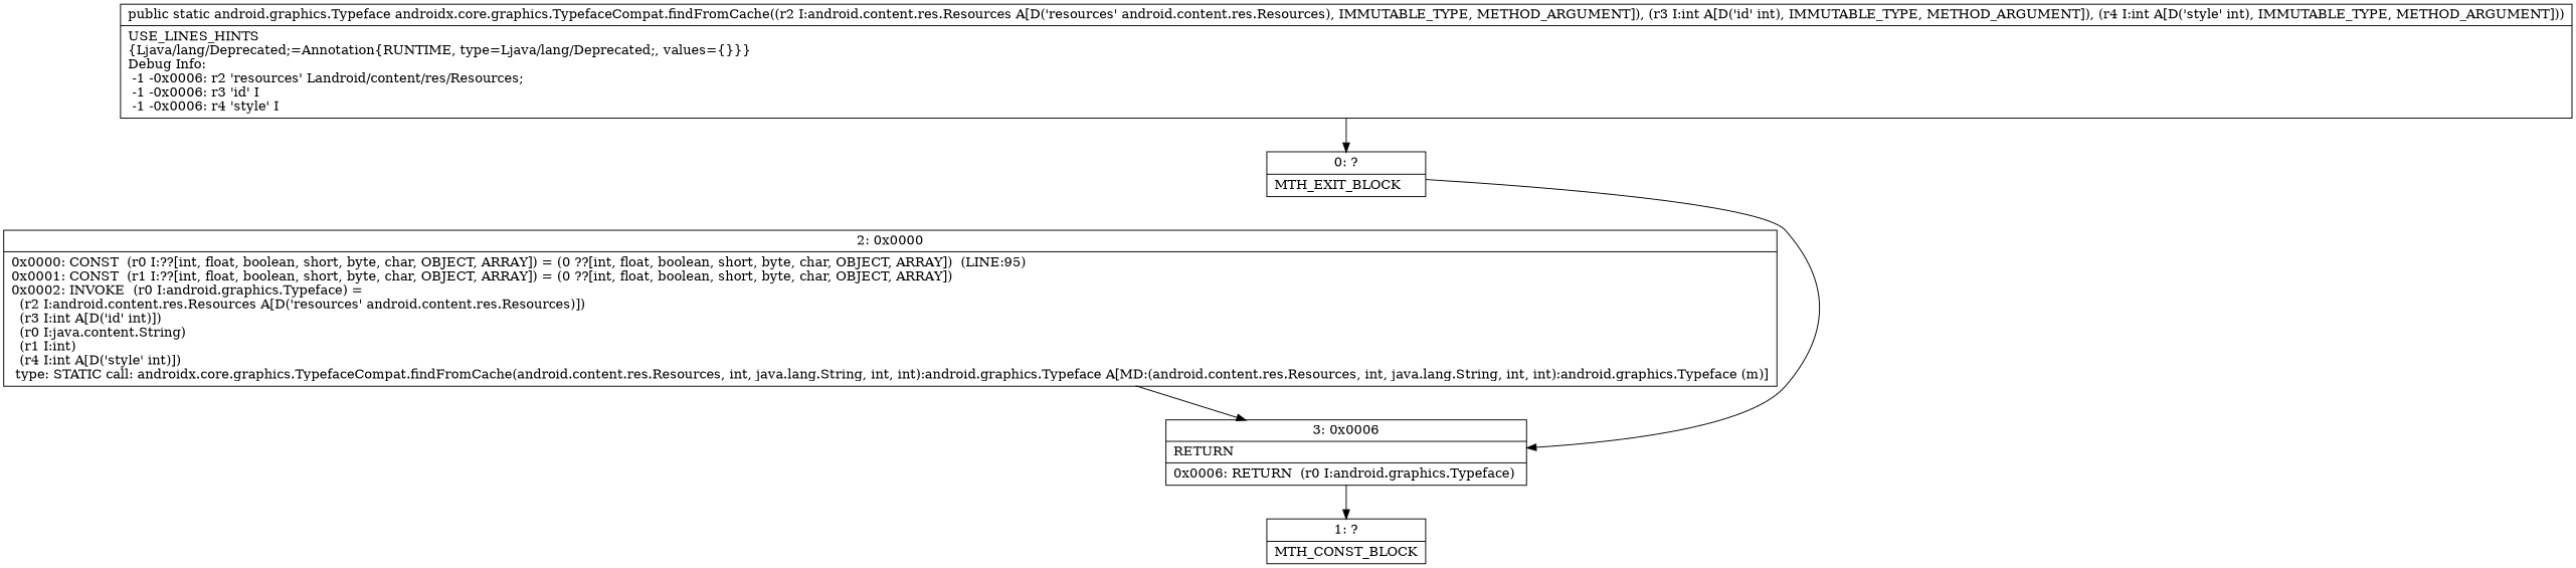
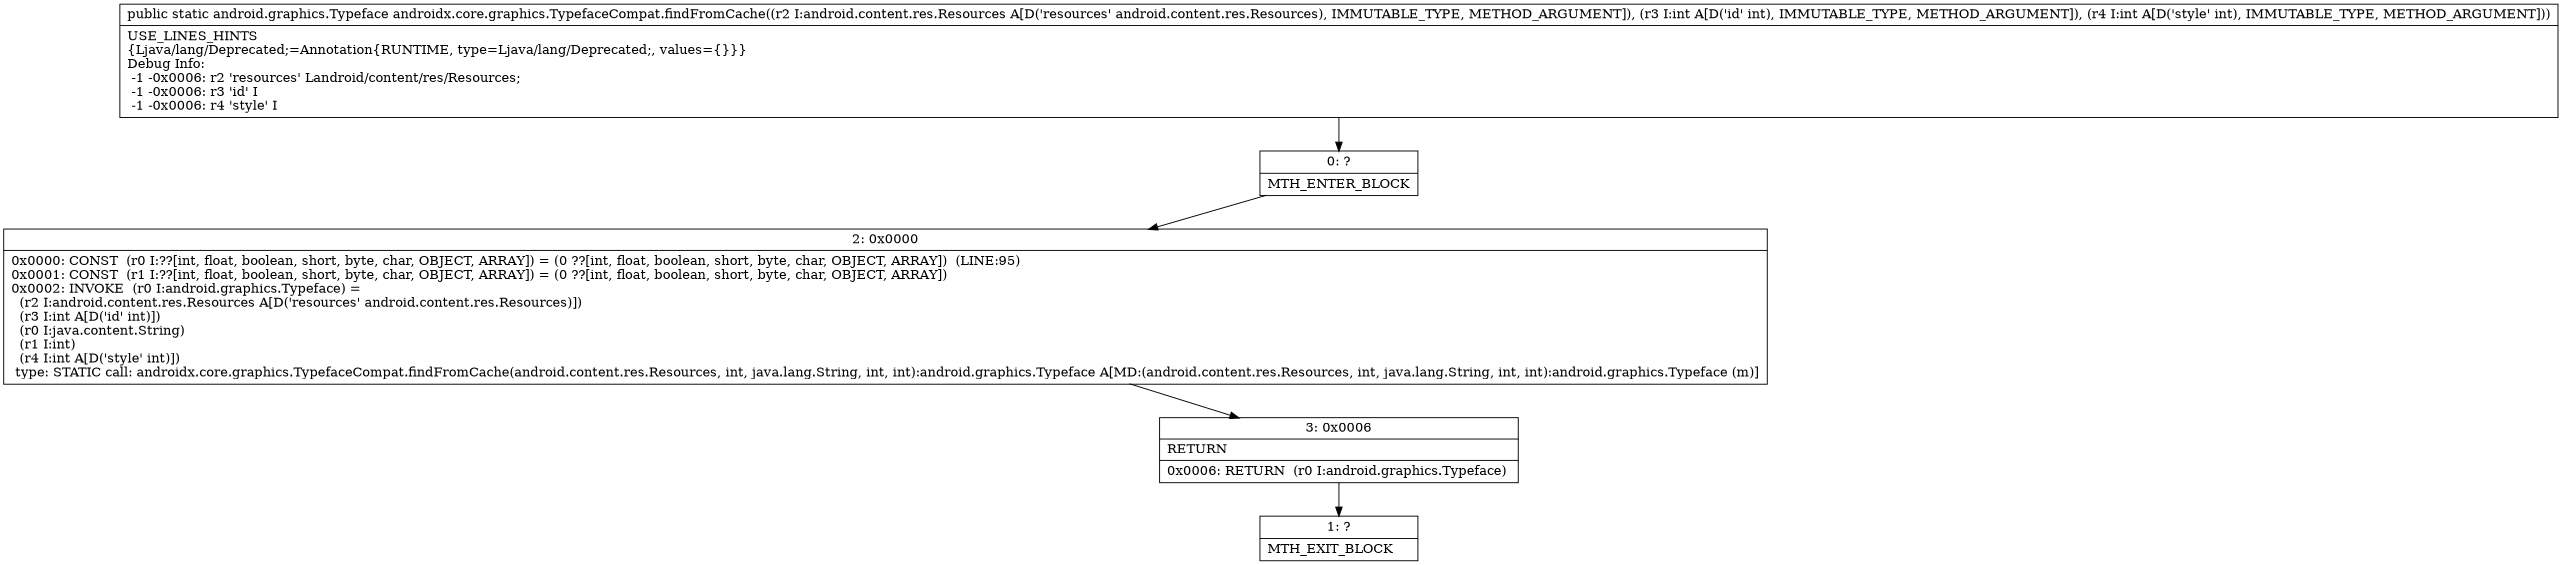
  digraph {
    node [shape=record]
-   n1 [label="{0\:\ ?|MTH_EXIT_BLOCK\l}"]
+   n1 [label="{0\:\ ?|MTH_ENTER_BLOCK\l}"]
    n2 [label="{2\:\ 0x0000|0x0000: CONST  (r0 I:??[int, float, boolean, short, byte, char, OBJECT, ARRAY]) = (0 ??[int, float, boolean, short, byte, char, OBJECT, ARRAY])  (LINE:95)\l0x0001: CONST  (r1 I:??[int, float, boolean, short, byte, char, OBJECT, ARRAY]) = (0 ??[int, float, boolean, short, byte, char, OBJECT, ARRAY]) \l0x0002: INVOKE  (r0 I:android.graphics.Typeface) = \l  (r2 I:android.content.res.Resources A[D('resources' android.content.res.Resources)])\l  (r3 I:int A[D('id' int)])\l  (r0 I:java.content.String)\l  (r1 I:int)\l  (r4 I:int A[D('style' int)])\l type: STATIC call: androidx.core.graphics.TypefaceCompat.findFromCache(android.content.res.Resources, int, java.lang.String, int, int):android.graphics.Typeface A[MD:(android.content.res.Resources, int, java.lang.String, int, int):android.graphics.Typeface (m)]\l}"]
    n3 [label="{3\:\ 0x0006|RETURN\l|0x0006: RETURN  (r0 I:android.graphics.Typeface) \l}"]
-   n4 [label="{1\:\ ?|MTH_CONST_BLOCK\l}"]
+   n4 [label="{1\:\ ?|MTH_EXIT_BLOCK\l}"]
    n5 [label="{public static android.graphics.Typeface androidx.core.graphics.TypefaceCompat.findFromCache((r2 I:android.content.res.Resources A[D('resources' android.content.res.Resources), IMMUTABLE_TYPE, METHOD_ARGUMENT]), (r3 I:int A[D('id' int), IMMUTABLE_TYPE, METHOD_ARGUMENT]), (r4 I:int A[D('style' int), IMMUTABLE_TYPE, METHOD_ARGUMENT]))  | USE_LINES_HINTS\l\{Ljava\/lang\/Deprecated;=Annotation\{RUNTIME, type=Ljava\/lang\/Deprecated;, values=\{\}\}\}\lDebug Info:\l  \-1 \-0x0006: r2 'resources' Landroid\/content\/res\/Resources;\l  \-1 \-0x0006: r3 'id' I\l  \-1 \-0x0006: r4 'style' I\l}"]
-   n1 -> n3
+   n1 -> n2
    n2 -> n3
    n3 -> n4
    n5 -> n1
  }
